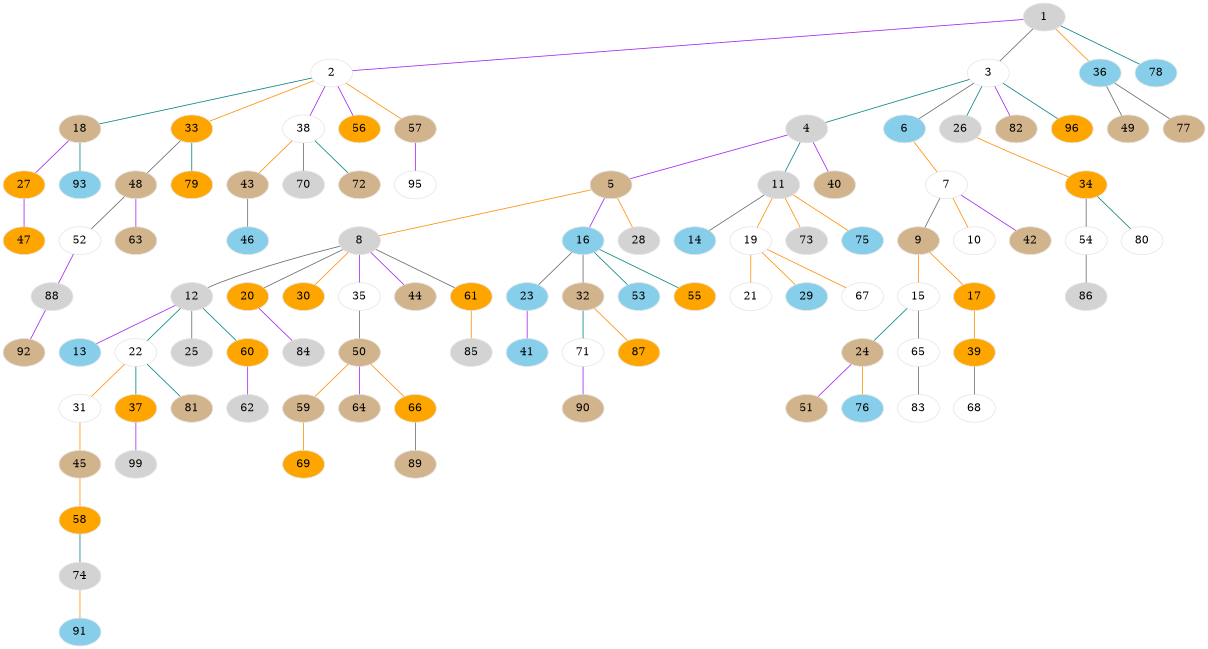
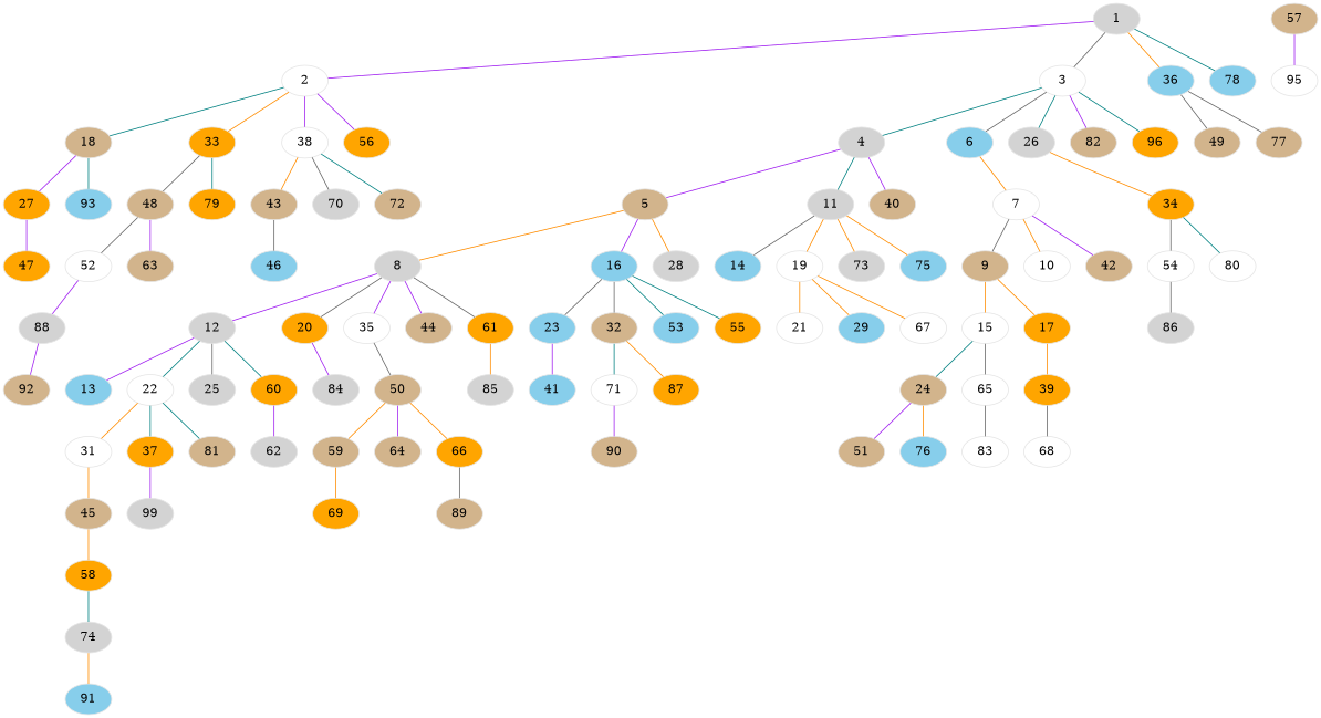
  graph {
    node [color=gray90 fillcolor=tan style=filled]
    edge [color=darkorange]
    1 [fillcolor=lightgrey]
    2 [fillcolor=white]
    3 [fillcolor=white]
    36 [fillcolor=skyblue]
    78 [fillcolor=skyblue]
    18
    33 [fillcolor=orange]
    38 [fillcolor=white]
    56 [fillcolor=orange]
    57
    4 [fillcolor=lightgrey]
    6 [fillcolor=skyblue]
    26 [fillcolor=lightgrey]
    82
    96 [fillcolor=orange]
    49
    77
    27 [fillcolor=orange]
    93 [fillcolor=skyblue]
    48
    79 [fillcolor=orange]
    43
    70 [fillcolor=lightgrey]
    72
    95 [fillcolor=white]
    5
    11 [fillcolor=lightgrey]
    40
    7 [fillcolor=white]
    34 [fillcolor=orange]
    8 [fillcolor=lightgrey]
    16 [fillcolor=skyblue]
    28 [fillcolor=lightgrey]
    14 [fillcolor=skyblue]
    19 [fillcolor=white]
    73 [fillcolor=lightgrey]
    75 [fillcolor=skyblue]
    12 [fillcolor=lightgrey]
    20 [fillcolor=orange]
-   30 [fillcolor=orange]
    35 [fillcolor=white]
    44
    61 [fillcolor=orange]
    23 [fillcolor=skyblue]
    32
    53 [fillcolor=skyblue]
    55 [fillcolor=orange]
    9
    10 [fillcolor=white]
    42
    15 [fillcolor=white]
    17 [fillcolor=orange]
    13 [fillcolor=skyblue]
    22 [fillcolor=white]
    25 [fillcolor=lightgrey]
    60 [fillcolor=orange]
    84 [fillcolor=lightgrey]
    50
    85 [fillcolor=lightgrey]
    24
    65 [fillcolor=white]
    39 [fillcolor=orange]
    21 [fillcolor=white]
    29 [fillcolor=skyblue]
    67 [fillcolor=white]
    31 [fillcolor=white]
    37 [fillcolor=orange]
    81
    62 [fillcolor=lightgrey]
    51
    76 [fillcolor=skyblue]
    41 [fillcolor=skyblue]
    71 [fillcolor=white]
    87 [fillcolor=orange]
    68 [fillcolor=white]
    83 [fillcolor=white]
    47 [fillcolor=orange]
    45
    n79 [fillcolor=lightgrey label=99]
    54 [fillcolor=white]
    80 [fillcolor=white]
    58 [fillcolor=orange]
    90
    52 [fillcolor=white]
    63
    86 [fillcolor=lightgrey]
    59
    64
    66 [fillcolor=orange]
    46 [fillcolor=skyblue]
    74 [fillcolor=lightgrey]
    88 [fillcolor=lightgrey]
    69 [fillcolor=orange]
    89
    92
    91 [fillcolor=skyblue]
    1 -- 2 [color=purple]
    1 -- 3 [color=gray40]
    1 -- 36
    1 -- 78 [color=teal]
    2 -- 18 [color=teal]
    2 -- 33
    2 -- 38 [color=purple]
    2 -- 56 [color=purple]
-   2 -- 57
    3 -- 4 [color=teal]
    3 -- 6 [color=gray40]
    3 -- 26 [color=teal]
    3 -- 82 [color=purple]
    3 -- 96 [color=teal]
    36 -- 49 [color=gray40]
    36 -- 77 [color=gray40]
    18 -- 27 [color=purple]
    18 -- 93 [color=teal]
    33 -- 48 [color=gray40]
    33 -- 79 [color=teal]
    38 -- 43
    38 -- 70 [color=gray40]
    38 -- 72 [color=teal]
    57 -- 95 [color=purple]
    4 -- 5 [color=purple]
    4 -- 11 [color=teal]
    4 -- 40 [color=purple]
    6 -- 7
    26 -- 34
    27 -- 47 [color=purple]
    48 -- 52 [color=gray40]
    48 -- 63 [color=purple]
    43 -- 46 [color=gray40]
    5 -- 8
    5 -- 16 [color=purple]
    5 -- 28
    11 -- 14 [color=gray40]
    11 -- 19
    11 -- 73
    11 -- 75
    7 -- 9 [color=gray40]
    7 -- 10
    7 -- 42 [color=purple]
    34 -- 54 [color=gray40]
    34 -- 80 [color=teal]
-   8 -- 12 [color=gray40]
+   8 -- 12 [color=purple]
    8 -- 20 [color=gray40]
-   8 -- 30
    8 -- 35 [color=purple]
    8 -- 44 [color=purple]
    8 -- 61 [color=gray40]
    16 -- 23 [color=gray40]
    16 -- 32 [color=gray40]
    16 -- 53 [color=teal]
    16 -- 55 [color=teal]
    19 -- 21
    19 -- 29
    19 -- 67
    12 -- 13 [color=purple]
    12 -- 22 [color=teal]
    12 -- 25 [color=gray40]
    12 -- 60 [color=teal]
    20 -- 84 [color=purple]
    35 -- 50 [color=gray40]
    61 -- 85
    23 -- 41 [color=purple]
    32 -- 71 [color=teal]
    32 -- 87
    9 -- 15
    9 -- 17
    15 -- 24 [color=teal]
    15 -- 65 [color=gray40]
    17 -- 39
    22 -- 31
    22 -- 37 [color=teal]
    22 -- 81 [color=teal]
    60 -- 62 [color=purple]
    50 -- 59
    50 -- 64 [color=purple]
    50 -- 66
    24 -- 51 [color=purple]
    24 -- 76
    65 -- 83 [color=gray40]
    39 -- 68 [color=gray40]
    31 -- 45
    37 -- n79 [color=purple]
    71 -- 90 [color=purple]
    45 -- 58
    54 -- 86 [color=gray40]
    58 -- 74 [color=teal]
    52 -- 88 [color=purple]
    59 -- 69
    66 -- 89 [color=gray40]
    74 -- 91
    88 -- 92 [color=purple]
  }
